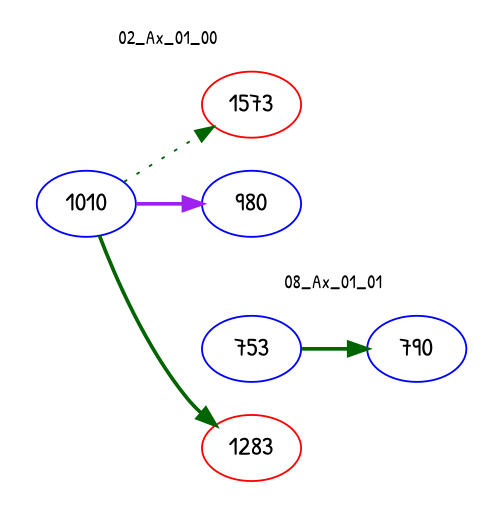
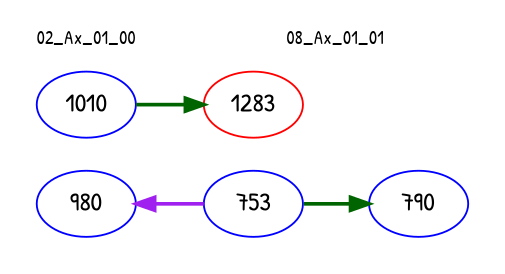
  digraph {
    fontname="Patrick Hand"
    rankdir=LR
    node [color=blue fontname="Patrick Hand"]
    edge [color=darkgreen fontname="Patrick Hand" style=bold]
    n1 [label=1010]
    n2 [label=980]
-   n3 [color=red label=1573]
    n4 [label=753]
    n5 [label=790]
    n6 [color=red label=1283]
    subgraph cluster_1 {
      color=white
      fontsize=10
      label="02_Ax_01_00"
      n1
      n2
-     n3
    }
    subgraph cluster_2 {
      color=white
      fontsize=10
      label="08_Ax_01_01"
      n4
      n5
      n6
    }
-   n1 -> n2 [color=purple]
-   n1 -> n3 [style=dotted]
+   n4 -> n2 [color=purple]
    n1 -> n6
    n4 -> n5
  }
